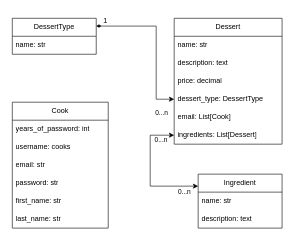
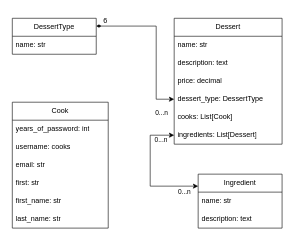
  <mxCell id="0" />
  <mxCell id="1" parent="0" />
  <mxCell id="2" value="Dessert" style="swimlane;fontStyle=0;childLayout=stackLayout;horizontal=1;startSize=30;horizontalStack=0;resizeParent=1;resizeParentMax=0;resizeLast=0;collapsible=1;marginBottom=0;whiteSpace=wrap;html=1;" vertex="1" parent="1"><mxGeometry x="290" y="30" width="180" height="210" as="geometry"><mxRectangle x="340" y="320" width="60" height="30" as="alternateBounds" /></mxGeometry></mxCell>
  <mxCell id="3" value="name: str" style="text;strokeColor=none;fillColor=none;align=left;verticalAlign=middle;spacingLeft=4;spacingRight=4;overflow=hidden;points=[[0,0.5],[1,0.5]];portConstraint=eastwest;rotatable=0;whiteSpace=wrap;html=1;" vertex="1" parent="2"><mxGeometry y="30" width="180" height="30" as="geometry" /></mxCell>
  <mxCell id="4" value="description: text" style="text;strokeColor=none;fillColor=none;align=left;verticalAlign=middle;spacingLeft=4;spacingRight=4;overflow=hidden;points=[[0,0.5],[1,0.5]];portConstraint=eastwest;rotatable=0;whiteSpace=wrap;html=1;" vertex="1" parent="2"><mxGeometry y="60" width="180" height="30" as="geometry" /></mxCell>
  <mxCell id="5" value="price: decimal" style="text;strokeColor=none;fillColor=none;align=left;verticalAlign=middle;spacingLeft=4;spacingRight=4;overflow=hidden;points=[[0,0.5],[1,0.5]];portConstraint=eastwest;rotatable=0;whiteSpace=wrap;html=1;" vertex="1" parent="2"><mxGeometry y="90" width="180" height="30" as="geometry" /></mxCell>
  <mxCell id="6" value="dessert_type: DessertType" style="text;strokeColor=none;fillColor=none;align=left;verticalAlign=middle;spacingLeft=4;spacingRight=4;overflow=hidden;points=[[0,0.5],[1,0.5]];portConstraint=eastwest;rotatable=0;whiteSpace=wrap;html=1;" vertex="1" parent="2"><mxGeometry y="120" width="180" height="30" as="geometry" /></mxCell>
- <mxCell id="7" value="email: List[Cook]" style="text;strokeColor=none;fillColor=none;align=left;verticalAlign=middle;spacingLeft=4;spacingRight=4;overflow=hidden;points=[[0,0.5],[1,0.5]];portConstraint=eastwest;rotatable=0;whiteSpace=wrap;html=1;" vertex="1" parent="2"><mxGeometry y="150" width="180" height="30" as="geometry" /></mxCell>
+ <mxCell id="7" value="cooks: List[Cook]" style="text;strokeColor=none;fillColor=none;align=left;verticalAlign=middle;spacingLeft=4;spacingRight=4;overflow=hidden;points=[[0,0.5],[1,0.5]];portConstraint=eastwest;rotatable=0;whiteSpace=wrap;html=1;" vertex="1" parent="2"><mxGeometry y="150" width="180" height="30" as="geometry" /></mxCell>
  <mxCell id="8" value="ingredients: List[Dessert]" style="text;strokeColor=none;fillColor=none;align=left;verticalAlign=middle;spacingLeft=4;spacingRight=4;overflow=hidden;points=[[0,0.5],[1,0.5]];portConstraint=eastwest;rotatable=0;whiteSpace=wrap;html=1;" vertex="1" parent="2"><mxGeometry y="180" width="180" height="30" as="geometry" /></mxCell>
  <mxCell id="9" value="DessertType" style="swimlane;fontStyle=0;childLayout=stackLayout;horizontal=1;startSize=30;horizontalStack=0;resizeParent=1;resizeParentMax=0;resizeLast=0;collapsible=1;marginBottom=0;whiteSpace=wrap;html=1;" vertex="1" parent="1"><mxGeometry x="20" y="30" width="140" height="60" as="geometry" /></mxCell>
  <mxCell id="10" value="name: str" style="text;strokeColor=none;fillColor=none;align=left;verticalAlign=middle;spacingLeft=4;spacingRight=4;overflow=hidden;points=[[0,0.5],[1,0.5]];portConstraint=eastwest;rotatable=0;whiteSpace=wrap;html=1;" vertex="1" parent="9"><mxGeometry y="30" width="140" height="30" as="geometry" /></mxCell>
  <mxCell id="11" value="Cook" style="swimlane;fontStyle=0;childLayout=stackLayout;horizontal=1;startSize=30;horizontalStack=0;resizeParent=1;resizeParentMax=0;resizeLast=0;collapsible=1;marginBottom=0;whiteSpace=wrap;html=1;" vertex="1" parent="1"><mxGeometry x="20" y="170" width="160" height="210" as="geometry" /></mxCell>
  <mxCell id="12" value="years_of_password: int" style="text;strokeColor=none;fillColor=none;align=left;verticalAlign=middle;spacingLeft=4;spacingRight=4;overflow=hidden;points=[[0,0.5],[1,0.5]];portConstraint=eastwest;rotatable=0;whiteSpace=wrap;html=1;" vertex="1" parent="11"><mxGeometry y="30" width="160" height="30" as="geometry" /></mxCell>
  <mxCell id="13" value="username: cooks" style="text;strokeColor=none;fillColor=none;align=left;verticalAlign=middle;spacingLeft=4;spacingRight=4;overflow=hidden;points=[[0,0.5],[1,0.5]];portConstraint=eastwest;rotatable=0;whiteSpace=wrap;html=1;" vertex="1" parent="11"><mxGeometry y="60" width="160" height="30" as="geometry" /></mxCell>
  <mxCell id="14" value="email: str" style="text;strokeColor=none;fillColor=none;align=left;verticalAlign=middle;spacingLeft=4;spacingRight=4;overflow=hidden;points=[[0,0.5],[1,0.5]];portConstraint=eastwest;rotatable=0;whiteSpace=wrap;html=1;" vertex="1" parent="11"><mxGeometry y="90" width="160" height="30" as="geometry" /></mxCell>
- <mxCell id="15" value="password: str" style="text;strokeColor=none;fillColor=none;align=left;verticalAlign=middle;spacingLeft=4;spacingRight=4;overflow=hidden;points=[[0,0.5],[1,0.5]];portConstraint=eastwest;rotatable=0;whiteSpace=wrap;html=1;" vertex="1" parent="11"><mxGeometry y="120" width="160" height="30" as="geometry" /></mxCell>
+ <mxCell id="15" value="first: str" style="text;strokeColor=none;fillColor=none;align=left;verticalAlign=middle;spacingLeft=4;spacingRight=4;overflow=hidden;points=[[0,0.5],[1,0.5]];portConstraint=eastwest;rotatable=0;whiteSpace=wrap;html=1;" vertex="1" parent="11"><mxGeometry y="120" width="160" height="30" as="geometry" /></mxCell>
  <mxCell id="16" value="first_name: str" style="text;strokeColor=none;fillColor=none;align=left;verticalAlign=middle;spacingLeft=4;spacingRight=4;overflow=hidden;points=[[0,0.5],[1,0.5]];portConstraint=eastwest;rotatable=0;whiteSpace=wrap;html=1;" vertex="1" parent="11"><mxGeometry y="150" width="160" height="30" as="geometry" /></mxCell>
  <mxCell id="17" value="last_name: str" style="text;strokeColor=none;fillColor=none;align=left;verticalAlign=middle;spacingLeft=4;spacingRight=4;overflow=hidden;points=[[0,0.5],[1,0.5]];portConstraint=eastwest;rotatable=0;whiteSpace=wrap;html=1;" vertex="1" parent="11"><mxGeometry y="180" width="160" height="30" as="geometry" /></mxCell>
  <mxCell id="18" value="Ingredient" style="swimlane;fontStyle=0;childLayout=stackLayout;horizontal=1;startSize=30;horizontalStack=0;resizeParent=1;resizeParentMax=0;resizeLast=0;collapsible=1;marginBottom=0;whiteSpace=wrap;html=1;" vertex="1" parent="1"><mxGeometry x="330" y="290" width="140" height="90" as="geometry" /></mxCell>
  <mxCell id="19" value="name: str" style="text;strokeColor=none;fillColor=none;align=left;verticalAlign=middle;spacingLeft=4;spacingRight=4;overflow=hidden;points=[[0,0.5],[1,0.5]];portConstraint=eastwest;rotatable=0;whiteSpace=wrap;html=1;" vertex="1" parent="18"><mxGeometry y="30" width="140" height="30" as="geometry" /></mxCell>
  <mxCell id="20" value="description: text" style="text;strokeColor=none;fillColor=none;align=left;verticalAlign=middle;spacingLeft=4;spacingRight=4;overflow=hidden;points=[[0,0.5],[1,0.5]];portConstraint=eastwest;rotatable=0;whiteSpace=wrap;html=1;" vertex="1" parent="18"><mxGeometry y="60" width="140" height="30" as="geometry" /></mxCell>
  <mxCell id="21" value="" style="endArrow=classic;html=1;rounded=0;exitX=0;exitY=0.5;exitDx=0;exitDy=0;startArrow=classic" edge="1" parent="1" source="8"><mxGeometry relative="1" as="geometry"><mxPoint x="262.06" y="222.5" as="sourcePoint" /><mxPoint x="330" y="310" as="targetPoint" /><Array as="points"><mxPoint x="250" y="225" /><mxPoint x="250" y="310" /></Array></mxGeometry></mxCell>
- <mxCell id="22" value="1" style="text;html=1;align=center;verticalAlign=middle;resizable=0;points=[];autosize=1;strokeColor=none;fillColor=none;" vertex="1" parent="1"><mxGeometry x="160" y="20" width="30" height="30" as="geometry" /></mxCell>
+ <mxCell id="22" value="6" style="text;html=1;align=center;verticalAlign=middle;resizable=0;points=[];autosize=1;strokeColor=none;fillColor=none;" vertex="1" parent="1"><mxGeometry x="160" y="20" width="30" height="30" as="geometry" /></mxCell>
  <mxCell id="23" value="0...n" style="edgeLabel;html=1;align=center;verticalAlign=middle;resizable=0;points=[];" vertex="1" connectable="0" parent="1"><mxGeometry x="210.042" y="176" as="geometry"><mxPoint x="58" y="10" as="offset" /></mxGeometry></mxCell>
  <mxCell id="24" value="0...n" style="edgeLabel;html=1;align=center;verticalAlign=middle;resizable=0;points=[];" vertex="1" connectable="0" parent="1"><mxGeometry x="216.002" y="194" as="geometry"><mxPoint x="51" y="38" as="offset" /></mxGeometry></mxCell>
  <mxCell id="25" value="0...n" style="edgeLabel;html=1;align=center;verticalAlign=middle;resizable=0;points=[];" vertex="1" connectable="0" parent="1"><mxGeometry x="226.002" y="199" as="geometry"><mxPoint x="80" y="120" as="offset" /></mxGeometry></mxCell>
  <mxCell id="26" value="" style="endArrow=classic;html=1;rounded=0;entryX=0;entryY=0.5;entryDx=0;entryDy=0;startArrow=diamondThin" edge="1" parent="1" target="6"><mxGeometry relative="1" as="geometry"><mxPoint x="160" y="43" as="sourcePoint" /><mxPoint x="287" y="160" as="targetPoint" /><Array as="points"><mxPoint x="260" y="43" /><mxPoint x="260" y="165" /></Array></mxGeometry></mxCell>
